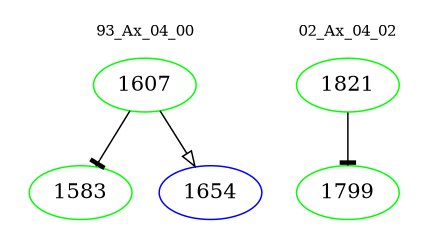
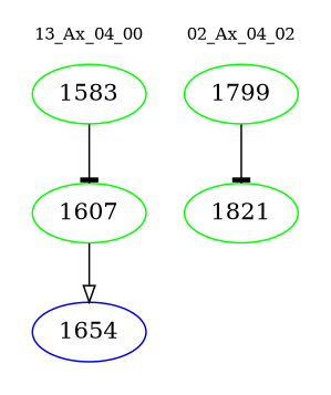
  digraph {
    node [color=green]
    edge [arrowhead=tee color=black]
    n1 [label=1607]
    n2 [label=1583]
    n3 [color=blue label=1654]
    n4 [label=1821]
    n5 [label=1799]
    subgraph cluster_1 {
      color=white
      fontsize=10
-     label="93_Ax_04_00"
+     label="13_Ax_04_00"
      n1
      n2
      n3
    }
    subgraph cluster_2 {
      color=white
      fontsize=10
      label="02_Ax_04_02"
      n4
      n5
    }
-   n1 -> n2
+   n2 -> n1
    n1 -> n3 [arrowhead=onormal]
-   n4 -> n5
+   n5 -> n4
  }
